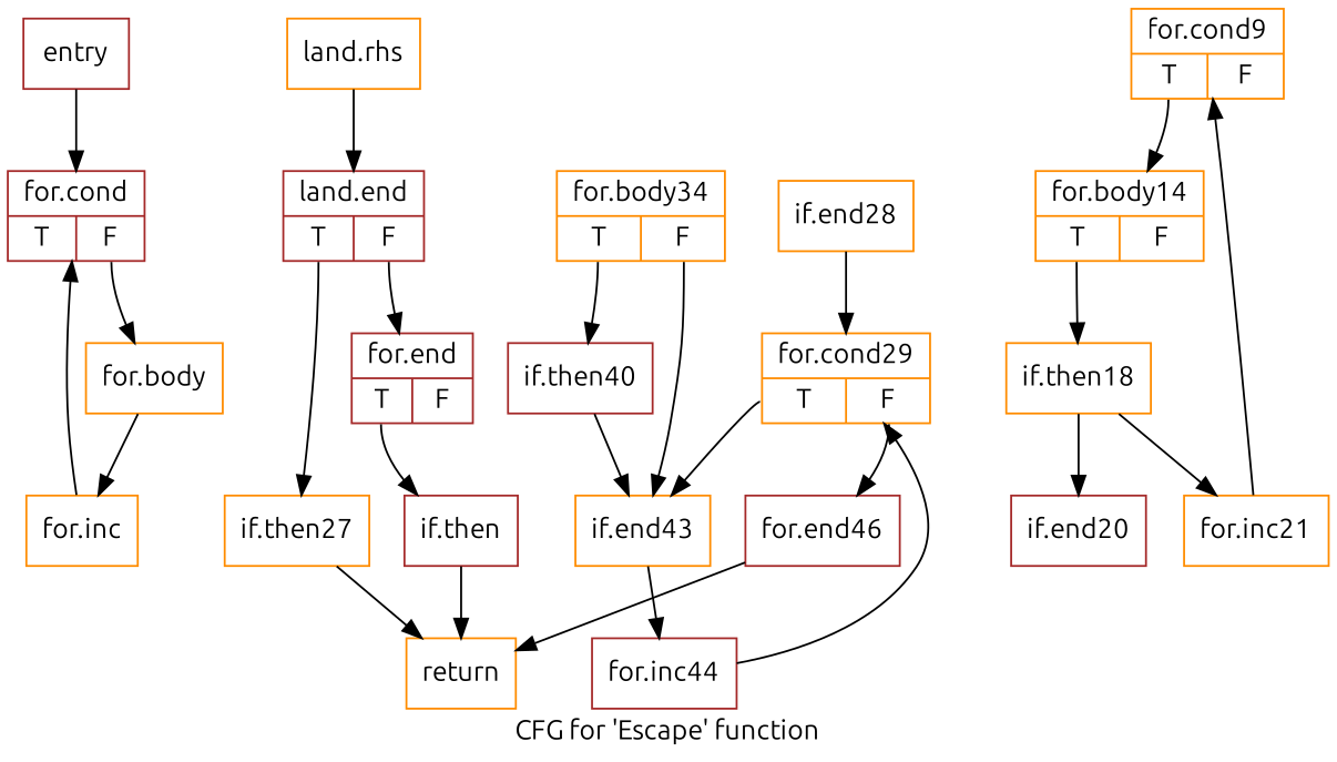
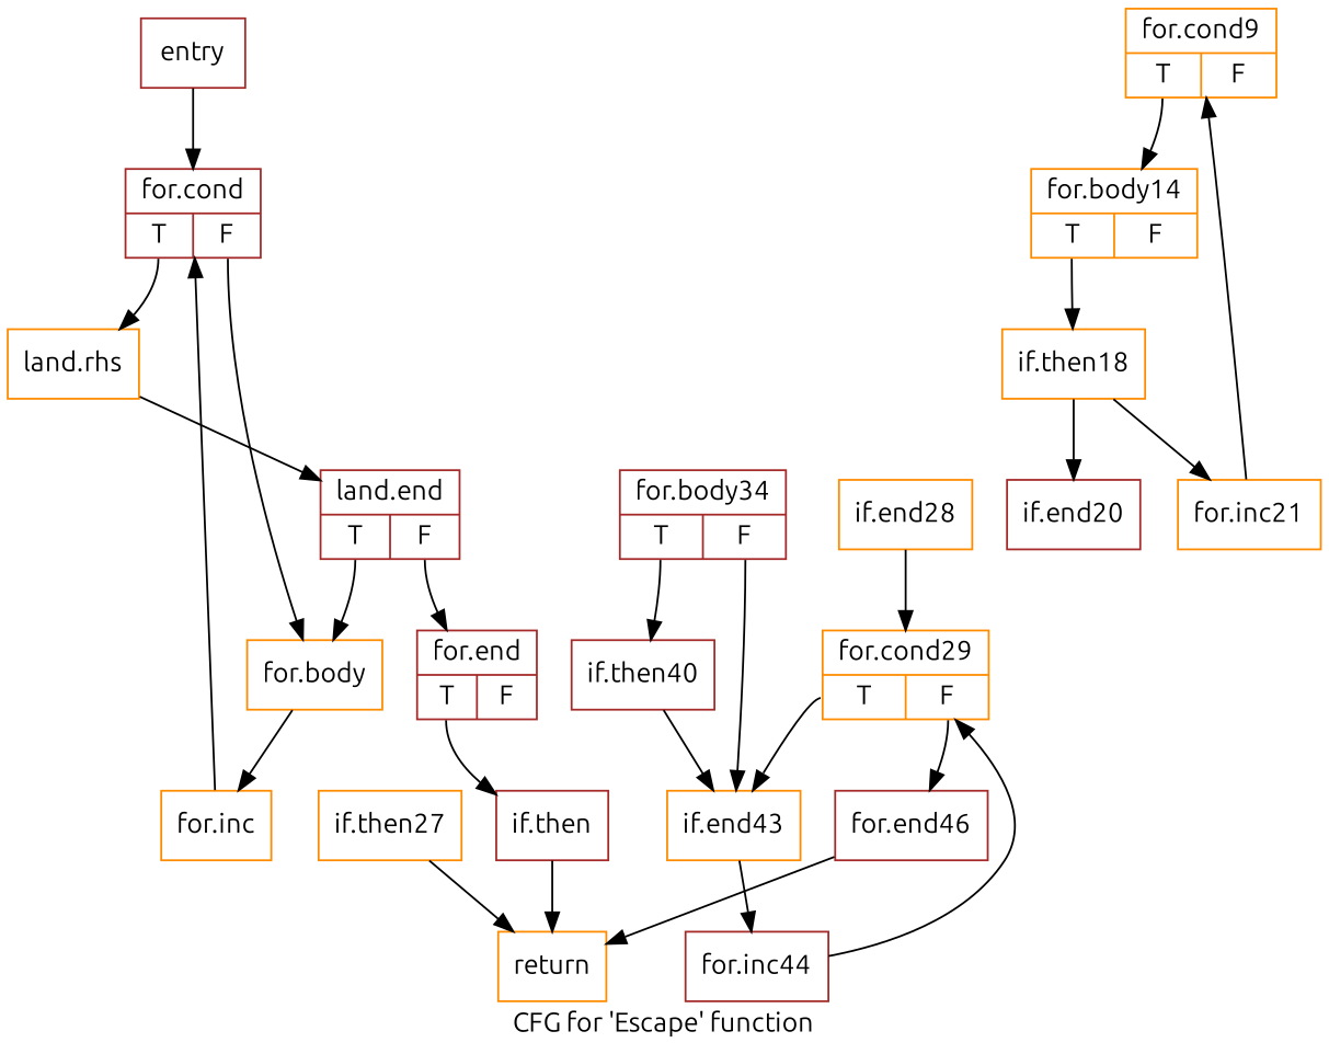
  digraph {
    fontname=Ubuntu
    label="CFG for 'Escape' function"
    node [color=darkorange fontname=Ubuntu shape=record]
    edge [fontname=Ubuntu]
    n1 [color=brown label="{entry}"]
    n2 [color=brown label="{for.cond|{<s0>T|<s1>F}}"]
    n3 [label="{land.rhs}"]
    n4 [label="{for.body}"]
    n5 [color=brown label="{land.end|{<s0>T|<s1>F}}"]
    n6 [color=brown label="{for.end|{<s0>T|<s1>F}}"]
    n7 [label="{for.inc}"]
    n8 [color=brown label="{if.then}"]
    n9 [label="{return}"]
    n10 [label="{for.cond9|{<s0>T|<s1>F}}"]
    n11 [label="{for.body14|{<s0>T|<s1>F}}"]
    n12 [label="{if.then18}"]
    n13 [color=brown label="{if.end20}"]
    n14 [label="{for.inc21}"]
    n15 [label="{if.then27}"]
    n16 [label="{if.end28}"]
    n17 [label="{for.cond29|{<s0>T|<s1>F}}"]
    n18 [color=brown label="{for.end46}"]
    n19 [label="{if.end43}"]
-   n20 [label="{for.body34|{<s0>T|<s1>F}}"]
+   n20 [color=brown label="{for.body34|{<s0>T|<s1>F}}"]
    n21 [color=brown label="{if.then40}"]
    n22 [color=brown label="{for.inc44}"]
    n1 -> n2
+   n2 -> n3 [tailport=s0]
    n2 -> n4 [tailport=s1]
    n3 -> n5
    n4 -> n7
-   n5 -> n15 [tailport=s0]
+   n5 -> n4 [tailport=s0]
    n5 -> n6 [tailport=s1]
    n6 -> n8 [tailport=s0]
    n7 -> n2
    n8 -> n9
    n10 -> n11 [tailport=s0]
    n11 -> n12 [tailport=s0]
    n12 -> n13
    n12 -> n14
    n14 -> n10
    n15 -> n9
    n16 -> n17
    n17 -> n18 [tailport=s1]
    n17 -> n19 [tailport=s0]
    n18 -> n9
    n19 -> n22
    n20 -> n19 [tailport=s1]
    n20 -> n21 [tailport=s0]
    n21 -> n19
    n22 -> n17
  }
